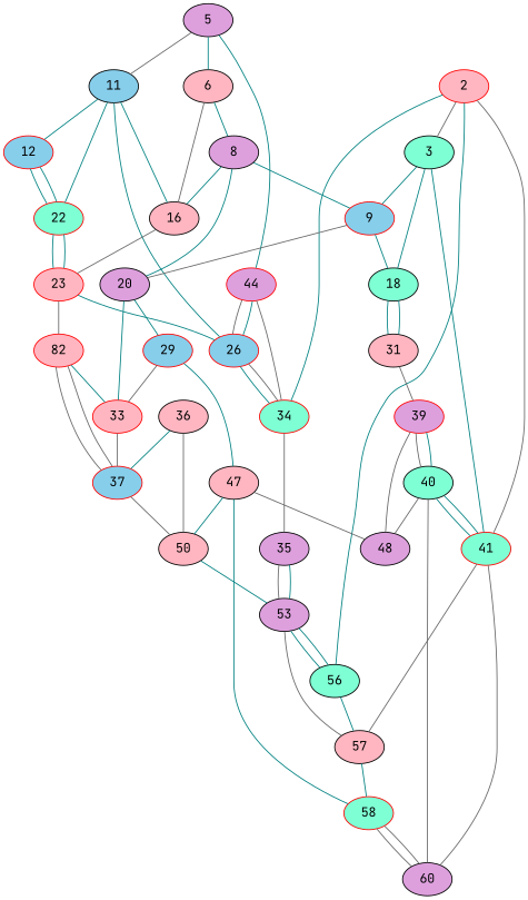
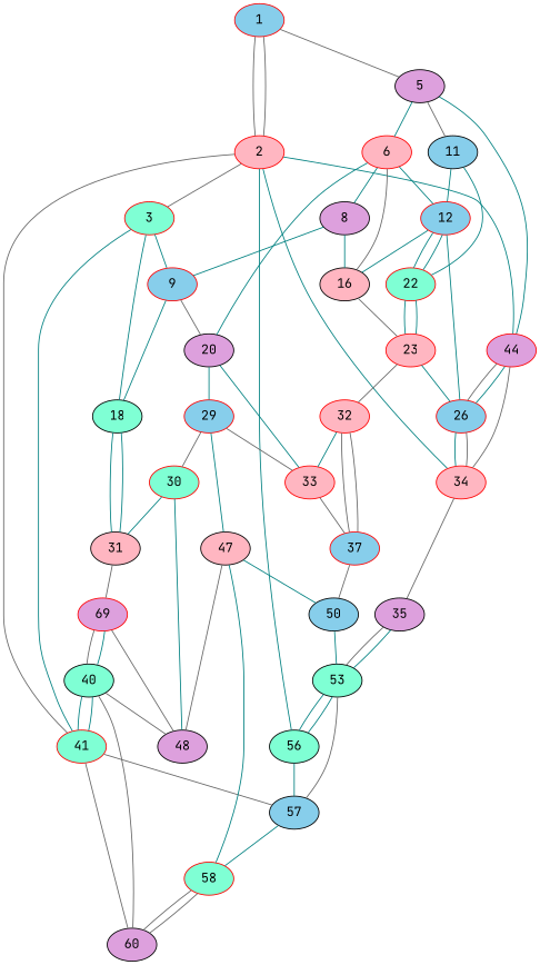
  graph {
    fontname="JetBrains Mono"
    node [color=red fillcolor=lightpink fontname="JetBrains Mono" style=filled]
    edge [color=teal fontname="JetBrains Mono"]
+   1 [fillcolor=skyblue]
    2 [super="+55"]
    5 [color=black fillcolor=plum super="+10"]
-   3 [color=black fillcolor=aquamarine super="+4"]
+   3 [fillcolor=aquamarine super="+4"]
    n5 [fillcolor=plum label=44 super="+15"]
-   34 [fillcolor=aquamarine super="+42"]
+   34 [super="+42"]
    41 [fillcolor=aquamarine super="+62"]
    56 [color=black fillcolor=aquamarine]
-   6 [color=black super="+7"]
+   6 [super="+7"]
    11 [color=black fillcolor=skyblue super="+25"]
    9 [fillcolor=skyblue super="+17"]
    18 [color=black fillcolor=aquamarine]
    26 [fillcolor=skyblue super="+27"]
    35 [color=black fillcolor=plum]
    60 [color=black fillcolor=plum super="+63"]
-   57 [color=black super="+61"]
+   57 [color=black fillcolor=skyblue super="+61"]
    20 [color=black fillcolor=plum super="+28"]
    31 [color=black super="+38"]
    8 [color=black fillcolor=plum super="+19"]
    12 [fillcolor=skyblue super="+13"]
    16 [color=black super="+21"]
    22 [fillcolor=aquamarine]
    23 [super="+24"]
    29 [fillcolor=skyblue super="+44"]
    33 [super="+43"]
-   32 [label=82]
-   39 [fillcolor=plum]
+   32
+   39 [fillcolor=plum label=69]
+   30 [fillcolor=aquamarine super="+46"]
    47 [color=black super="+51"]
    37 [fillcolor=skyblue super="+45"]
    48 [color=black fillcolor=plum super="+49"]
-   50 [color=black super="+52"]
+   50 [color=black fillcolor=skyblue super="+52"]
    58 [fillcolor=aquamarine]
    40 [color=black fillcolor=aquamarine super="+59"]
-   53 [color=black fillcolor=plum super="+54"]
-   36 [color=black]
+   53 [color=black fillcolor=aquamarine super="+54"]
+   1 -- 2 [color=gray40]
+   1 -- 2 [color=gray40]
+   1 -- 5 [color=gray40]
    2 -- 3 [color=gray40]
+   2 -- n5
    2 -- 34
    2 -- 41 [color=gray40]
    2 -- 56
    5 -- n5
    5 -- 6
    5 -- 11 [color=gray40]
    3 -- 41
    3 -- 9
    3 -- 18
    n5 -- 34 [color=gray40]
    n5 -- 26 [color=gray40]
    n5 -- 26
    34 -- 35 [color=gray40]
    41 -- 60 [color=gray40 weight=2]
    41 -- 57 [color=gray40]
    56 -- 57
    6 -- 8
+   6 -- 12
    6 -- 16 [color=gray40]
-   11 -- 26
+   12 -- 26
    11 -- 12
    11 -- 22
    9 -- 18
    9 -- 20 [color=gray40]
    18 -- 31
    18 -- 31
    26 -- 34
    26 -- 34 [color=gray40]
    35 -- 53 [color=gray40]
    35 -- 53
    57 -- 58
    20 -- 29
    20 -- 33
    31 -- 39 [color=gray40]
    8 -- 9
-   8 -- 20
+   6 -- 20
    8 -- 16
-   11 -- 16
+   12 -- 16
    12 -- 22
    12 -- 22
    16 -- 23 [color=gray40]
    22 -- 23
    22 -- 23
    23 -- 26
    23 -- 32 [color=gray40]
    29 -- 33 [color=gray40]
+   29 -- 30 [color=gray40]
    29 -- 47
    33 -- 37 [color=gray40]
    32 -- 33
    32 -- 37 [color=gray40]
    32 -- 37 [color=gray40]
    39 -- 48 [color=gray40]
    39 -- 40 [color=gray40]
    39 -- 40
+   30 -- 31 [weight=2]
+   30 -- 48
    47 -- 48 [color=gray40]
    47 -- 50
    47 -- 58
    37 -- 50 [color=gray40]
    50 -- 53
    58 -- 60 [color=gray40]
    58 -- 60 [color=gray40]
    40 -- 41
    40 -- 41
    40 -- 60 [color=gray40]
    40 -- 48 [color=gray40]
    53 -- 56
    53 -- 56
    53 -- 57 [color=gray40]
-   36 -- 37
-   36 -- 50 [color=gray40]
  }
